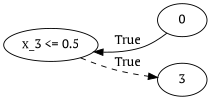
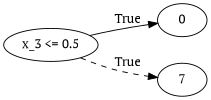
  digraph {
    fontname="PT Serif"
    rankdir=LR
    node [fontname="PT Serif"]
    edge [fontname="PT Serif"]
    n1 [label="x_3 <= 0.5"]
    n2 [label=0]
-   n3 [label=3]
-   n2 -> n1 [label=True]
+   n3 [label=7]
+   n1 -> n2 [label=True]
    n1 -> n3 [label=True style=dashed]
  }
